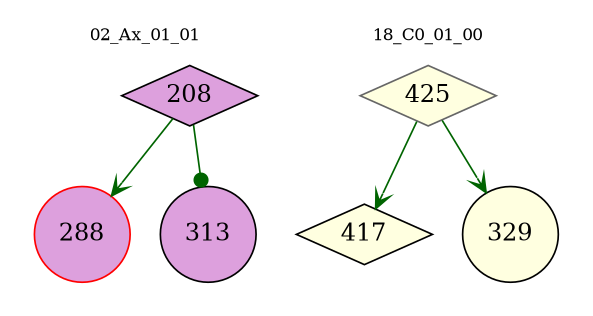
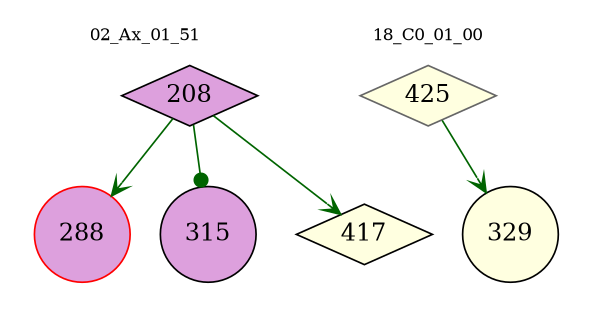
  digraph {
    node [color=black fillcolor=plum shape=diamond style=filled]
    edge [arrowhead=vee color=darkgreen]
    n1 [label=208]
    n2 [color=red label=288 shape=circle]
-   n3 [label=313 shape=circle]
+   n3 [label=315 shape=circle]
    n4 [color=gray40 fillcolor=lightyellow label=425]
    n5 [fillcolor=lightyellow label=417]
    n6 [fillcolor=lightyellow label=329 shape=circle]
    subgraph cluster_1 {
      color=white
      fontsize=10
-     label="02_Ax_01_01"
+     label="02_Ax_01_51"
      n1
      n2
      n3
    }
    subgraph cluster_2 {
      color=white
      fontsize=10
      label="18_C0_01_00"
      n4
      n5
      n6
    }
    n1 -> n2
    n1 -> n3 [arrowhead=dot]
-   n4 -> n5
+   n1 -> n5
    n4 -> n6
  }
